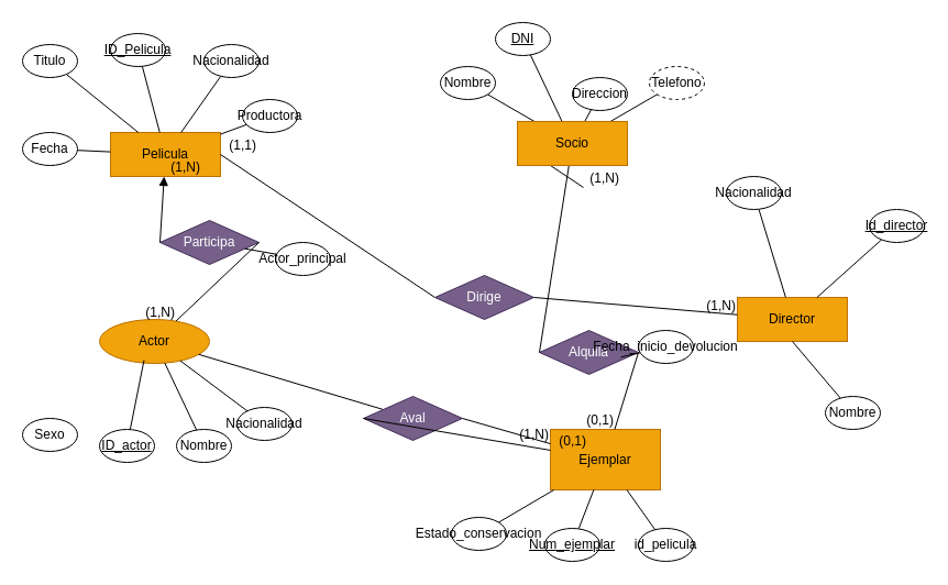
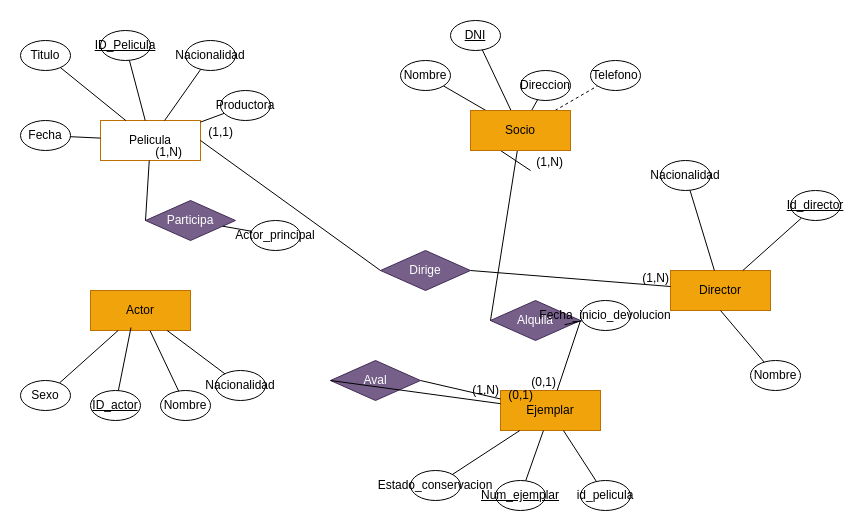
  <mxCell id="0" />
  <mxCell id="1" parent="0" />
- <mxCell id="2" value="Pelicula" style="whiteSpace=wrap;html=1;align=center;fillColor=#f0a30a;strokeColor=#BD7000;fontColor=#000000;" parent="1" vertex="1"><mxGeometry x="100" y="120" width="100" height="40" as="geometry" /></mxCell>
- <mxCell id="3" value="Actor" style="ellipse;whiteSpace=wrap;html=1;align=center;fillColor=#f0a30a;strokeColor=#BD7000;fontColor=#000000;" parent="1" vertex="1"><mxGeometry x="90" y="290" width="100" height="40" as="geometry" /></mxCell>
+ <mxCell id="2" value="Pelicula" style="whiteSpace=wrap;html=1;align=center;fillColor=#ffffff;strokeColor=#BD7000;fontColor=#000000;" parent="1" vertex="1"><mxGeometry x="100" y="120" width="100" height="40" as="geometry" /></mxCell>
+ <mxCell id="3" value="Actor" style="whiteSpace=wrap;html=1;align=center;fillColor=#f0a30a;strokeColor=#BD7000;fontColor=#000000;" parent="1" vertex="1"><mxGeometry x="90" y="290" width="100" height="40" as="geometry" /></mxCell>
  <mxCell id="4" value="Director" style="whiteSpace=wrap;html=1;align=center;fillColor=#f0a30a;strokeColor=#BD7000;fontColor=#000000;" parent="1" vertex="1"><mxGeometry x="670" y="270" width="100" height="40" as="geometry" /></mxCell>
- <mxCell id="5" value="Ejemplar" style="whiteSpace=wrap;html=1;align=center;fillColor=#f0a30a;strokeColor=#BD7000;fontColor=#000000;" parent="1" vertex="1"><mxGeometry x="500" y="390" width="100" height="55" as="geometry" /></mxCell>
+ <mxCell id="5" value="Ejemplar" style="whiteSpace=wrap;html=1;align=center;fillColor=#f0a30a;strokeColor=#BD7000;fontColor=#000000;" parent="1" vertex="1"><mxGeometry x="500" y="390" width="100" height="40" as="geometry" /></mxCell>
  <mxCell id="6" value="" style="endArrow=none;html=1;rounded=0;" parent="1" source="2" target="7" edge="1"><mxGeometry relative="1" as="geometry"><mxPoint x="87.5" y="55" as="sourcePoint" /><mxPoint x="147.5" y="55" as="targetPoint" /></mxGeometry></mxCell>
  <mxCell id="7" value="&lt;u&gt;ID_Pelicula&lt;/u&gt;" style="ellipse;whiteSpace=wrap;html=1;align=center;" parent="1" vertex="1"><mxGeometry x="100" y="30" width="50" height="30" as="geometry" /></mxCell>
  <mxCell id="8" value="" style="endArrow=none;html=1;rounded=0;" parent="1" source="62" target="9" edge="1"><mxGeometry relative="1" as="geometry"><mxPoint x="422.5" y="495" as="sourcePoint" /><mxPoint x="482.5" y="495" as="targetPoint" /></mxGeometry></mxCell>
  <mxCell id="9" value="&lt;u&gt;DNI&lt;/u&gt;" style="ellipse;whiteSpace=wrap;html=1;align=center;" parent="1" vertex="1"><mxGeometry x="450" y="20" width="50" height="30" as="geometry" /></mxCell>
  <mxCell id="10" value="" style="endArrow=none;html=1;rounded=0;exitX=0.405;exitY=0.925;exitDx=0;exitDy=0;exitPerimeter=0;" parent="1" source="3" target="11" edge="1"><mxGeometry relative="1" as="geometry"><mxPoint x="90" y="675" as="sourcePoint" /><mxPoint x="150" y="675" as="targetPoint" /></mxGeometry></mxCell>
  <mxCell id="11" value="&lt;u&gt;ID_actor&lt;/u&gt;" style="ellipse;whiteSpace=wrap;html=1;align=center;" parent="1" vertex="1"><mxGeometry x="90" y="390" width="50" height="30" as="geometry" /></mxCell>
  <mxCell id="12" value="" style="endArrow=none;html=1;rounded=0;" parent="1" source="5" target="13" edge="1"><mxGeometry relative="1" as="geometry"><mxPoint x="470" y="325" as="sourcePoint" /><mxPoint x="530" y="325" as="targetPoint" /></mxGeometry></mxCell>
  <mxCell id="13" value="&lt;u&gt;Num_ejemplar&lt;/u&gt;" style="ellipse;whiteSpace=wrap;html=1;align=center;" parent="1" vertex="1"><mxGeometry x="495" y="480" width="50" height="30" as="geometry" /></mxCell>
  <mxCell id="14" value="" style="endArrow=none;html=1;rounded=0;" parent="1" source="4" target="15" edge="1"><mxGeometry relative="1" as="geometry"><mxPoint x="660" y="225" as="sourcePoint" /><mxPoint x="720" y="225" as="targetPoint" /></mxGeometry></mxCell>
  <mxCell id="15" value="&lt;u&gt;Id_director&lt;/u&gt;" style="ellipse;whiteSpace=wrap;html=1;align=center;" parent="1" vertex="1"><mxGeometry x="790" y="190" width="50" height="30" as="geometry" /></mxCell>
  <mxCell id="16" value="" style="endArrow=none;html=1;rounded=0;" parent="1" source="2" target="17" edge="1"><mxGeometry relative="1" as="geometry"><mxPoint x="200" y="125" as="sourcePoint" /><mxPoint x="260" y="125" as="targetPoint" /></mxGeometry></mxCell>
  <mxCell id="17" value="Productora" style="ellipse;whiteSpace=wrap;html=1;align=center;" parent="1" vertex="1"><mxGeometry x="220" y="90" width="50" height="30" as="geometry" /></mxCell>
  <mxCell id="18" value="" style="endArrow=none;html=1;rounded=0;" parent="1" source="2" target="19" edge="1"><mxGeometry relative="1" as="geometry"><mxPoint x="180" y="45" as="sourcePoint" /><mxPoint x="240" y="45" as="targetPoint" /></mxGeometry></mxCell>
  <mxCell id="19" value="Nacionalidad" style="ellipse;whiteSpace=wrap;html=1;align=center;" parent="1" vertex="1"><mxGeometry x="185" y="40" width="50" height="30" as="geometry" /></mxCell>
  <mxCell id="20" value="" style="endArrow=none;html=1;rounded=0;" parent="1" source="2" target="21" edge="1"><mxGeometry relative="1" as="geometry"><mxPoint x="15" y="65" as="sourcePoint" /><mxPoint x="75" y="65" as="targetPoint" /></mxGeometry></mxCell>
  <mxCell id="21" value="Titulo" style="ellipse;whiteSpace=wrap;html=1;align=center;" parent="1" vertex="1"><mxGeometry x="20" y="40" width="50" height="30" as="geometry" /></mxCell>
  <mxCell id="22" value="" style="endArrow=none;html=1;rounded=0;" parent="1" source="2" target="23" edge="1"><mxGeometry relative="1" as="geometry"><mxPoint x="180" y="185" as="sourcePoint" /><mxPoint x="240" y="185" as="targetPoint" /></mxGeometry></mxCell>
  <mxCell id="23" value="Fecha" style="ellipse;whiteSpace=wrap;html=1;align=center;" parent="1" vertex="1"><mxGeometry x="20" y="120" width="50" height="30" as="geometry" /></mxCell>
  <mxCell id="24" value="" style="endArrow=none;html=1;rounded=0;" parent="1" source="3" target="25" edge="1"><mxGeometry relative="1" as="geometry"><mxPoint x="180" y="385" as="sourcePoint" /><mxPoint x="240" y="385" as="targetPoint" /></mxGeometry></mxCell>
  <mxCell id="25" value="Nacionalidad" style="ellipse;whiteSpace=wrap;html=1;align=center;" parent="1" vertex="1"><mxGeometry x="215" y="370" width="50" height="30" as="geometry" /></mxCell>
  <mxCell id="26" value="" style="endArrow=none;html=1;rounded=0;" parent="1" source="3" target="27" edge="1"><mxGeometry relative="1" as="geometry"><mxPoint x="160" y="425" as="sourcePoint" /><mxPoint x="220" y="425" as="targetPoint" /></mxGeometry></mxCell>
  <mxCell id="27" value="Nombre" style="ellipse;whiteSpace=wrap;html=1;align=center;" parent="1" vertex="1"><mxGeometry x="160" y="390" width="50" height="30" as="geometry" /></mxCell>
- <mxCell id="28" value="" style="endArrow=none;html=1;rounded=0;" parent="1" source="3" target="65" edge="1"><mxGeometry relative="1" as="geometry"><mxPoint x="2.5" y="405" as="sourcePoint" /><mxPoint x="62.5" y="405" as="targetPoint" /></mxGeometry></mxCell>
+ <mxCell id="28" value="" style="endArrow=none;html=1;rounded=0;" parent="1" source="3" target="29" edge="1"><mxGeometry relative="1" as="geometry"><mxPoint x="2.5" y="405" as="sourcePoint" /><mxPoint x="62.5" y="405" as="targetPoint" /></mxGeometry></mxCell>
  <mxCell id="29" value="Sexo" style="ellipse;whiteSpace=wrap;html=1;align=center;" parent="1" vertex="1"><mxGeometry x="20" y="380" width="50" height="30" as="geometry" /></mxCell>
  <mxCell id="30" value="" style="endArrow=none;html=1;rounded=0;" parent="1" source="62" target="31" edge="1"><mxGeometry relative="1" as="geometry"><mxPoint x="410" y="245" as="sourcePoint" /><mxPoint x="470" y="245" as="targetPoint" /></mxGeometry></mxCell>
  <mxCell id="31" value="Nombre" style="ellipse;whiteSpace=wrap;html=1;align=center;" parent="1" vertex="1"><mxGeometry x="400" y="60" width="50" height="30" as="geometry" /></mxCell>
  <mxCell id="32" value="" style="endArrow=none;html=1;rounded=0;" parent="1" source="62" target="33" edge="1"><mxGeometry relative="1" as="geometry"><mxPoint x="550" y="235" as="sourcePoint" /><mxPoint x="610" y="235" as="targetPoint" /></mxGeometry></mxCell>
  <mxCell id="33" value="Direccion" style="ellipse;whiteSpace=wrap;html=1;align=center;" parent="1" vertex="1"><mxGeometry x="520" y="70" width="50" height="30" as="geometry" /></mxCell>
- <mxCell id="34" value="" style="endArrow=none;html=1;rounded=0;" parent="1" source="62" target="35" edge="1"><mxGeometry relative="1" as="geometry"><mxPoint x="580" y="195" as="sourcePoint" /><mxPoint x="640" y="195" as="targetPoint" /></mxGeometry></mxCell>
- <mxCell id="35" value="Telefono" style="ellipse;whiteSpace=wrap;html=1;align=center;dashed=1;" parent="1" vertex="1"><mxGeometry x="590" y="60" width="50" height="30" as="geometry" /></mxCell>
+ <mxCell id="34" value="" style="endArrow=none;html=1;rounded=0;dashed=1;" parent="1" source="62" target="35" edge="1"><mxGeometry relative="1" as="geometry"><mxPoint x="580" y="195" as="sourcePoint" /><mxPoint x="640" y="195" as="targetPoint" /></mxGeometry></mxCell>
+ <mxCell id="35" value="Telefono" style="ellipse;whiteSpace=wrap;html=1;align=center;" parent="1" vertex="1"><mxGeometry x="590" y="60" width="50" height="30" as="geometry" /></mxCell>
  <mxCell id="36" value="" style="endArrow=none;html=1;rounded=0;" parent="1" source="5" target="37" edge="1"><mxGeometry relative="1" as="geometry"><mxPoint x="385" y="475" as="sourcePoint" /><mxPoint x="445" y="475" as="targetPoint" /></mxGeometry></mxCell>
  <mxCell id="37" value="Estado_conservacion" style="ellipse;whiteSpace=wrap;html=1;align=center;" parent="1" vertex="1"><mxGeometry x="410" y="470" width="50" height="30" as="geometry" /></mxCell>
  <mxCell id="38" value="" style="endArrow=none;html=1;rounded=0;" parent="1" source="5" target="39" edge="1"><mxGeometry relative="1" as="geometry"><mxPoint x="545" y="495" as="sourcePoint" /><mxPoint x="605" y="495" as="targetPoint" /></mxGeometry></mxCell>
  <mxCell id="39" value="id_pelicula" style="ellipse;whiteSpace=wrap;html=1;align=center;" parent="1" vertex="1"><mxGeometry x="580" y="480" width="50" height="30" as="geometry" /></mxCell>
  <mxCell id="40" value="" style="endArrow=none;html=1;rounded=0;" parent="1" source="4" target="41" edge="1"><mxGeometry relative="1" as="geometry"><mxPoint x="560" y="335" as="sourcePoint" /><mxPoint x="620" y="335" as="targetPoint" /></mxGeometry></mxCell>
  <mxCell id="41" value="Nacionalidad" style="ellipse;whiteSpace=wrap;html=1;align=center;" parent="1" vertex="1"><mxGeometry x="660" y="160" width="50" height="30" as="geometry" /></mxCell>
  <mxCell id="42" value="" style="endArrow=none;html=1;rounded=0;exitX=0.5;exitY=1;exitDx=0;exitDy=0;" parent="1" source="4" target="43" edge="1"><mxGeometry relative="1" as="geometry"><mxPoint x="560" y="335" as="sourcePoint" /><mxPoint x="620" y="335" as="targetPoint" /></mxGeometry></mxCell>
  <mxCell id="43" value="Nombre" style="ellipse;whiteSpace=wrap;html=1;align=center;" parent="1" vertex="1"><mxGeometry x="750" y="360" width="50" height="30" as="geometry" /></mxCell>
  <mxCell id="44" value="Participa" style="shape=rhombus;perimeter=rhombusPerimeter;whiteSpace=wrap;html=1;align=center;fillColor=#76608a;fontColor=#ffffff;strokeColor=#432D57;rotation=0;" parent="1" vertex="1"><mxGeometry x="145" y="200" width="90" height="40" as="geometry" /></mxCell>
- <mxCell id="45" value="" style="endArrow=block;html=1;rounded=0;exitX=0;exitY=0.5;exitDx=0;exitDy=0;" parent="1" source="44" target="2" edge="1"><mxGeometry relative="1" as="geometry"><mxPoint x="122" y="190" as="sourcePoint" /><mxPoint x="75" y="220" as="targetPoint" /></mxGeometry></mxCell>
+ <mxCell id="45" value="" style="endArrow=none;html=1;rounded=0;exitX=0;exitY=0.5;exitDx=0;exitDy=0;" parent="1" source="44" target="2" edge="1"><mxGeometry relative="1" as="geometry"><mxPoint x="122" y="190" as="sourcePoint" /><mxPoint x="75" y="220" as="targetPoint" /></mxGeometry></mxCell>
  <mxCell id="46" value="(1,N)" style="resizable=0;html=1;whiteSpace=wrap;align=right;verticalAlign=bottom;" parent="45" connectable="0" vertex="1"><mxGeometry x="1" relative="1" as="geometry"><mxPoint x="34" as="offset" /></mxGeometry></mxCell>
- <mxCell id="47" value="" style="endArrow=none;html=1;rounded=0;exitX=1;exitY=0.5;exitDx=0;exitDy=0;" parent="1" source="44" target="3" edge="1"><mxGeometry relative="1" as="geometry"><mxPoint x="122" y="190" as="sourcePoint" /><mxPoint x="295" y="220" as="targetPoint" /></mxGeometry></mxCell>
- <mxCell id="48" value="(1,N)" style="resizable=0;html=1;whiteSpace=wrap;align=right;verticalAlign=bottom;" parent="47" connectable="0" vertex="1"><mxGeometry x="1" relative="1" as="geometry"><mxPoint as="offset" /></mxGeometry></mxCell>
  <mxCell id="49" value="" style="endArrow=none;html=1;rounded=0;" parent="1" source="44" target="50" edge="1"><mxGeometry relative="1" as="geometry"><mxPoint x="235" y="195" as="sourcePoint" /><mxPoint x="295" y="195" as="targetPoint" /></mxGeometry></mxCell>
  <mxCell id="50" value="Actor_principal" style="ellipse;whiteSpace=wrap;html=1;align=center;" parent="1" vertex="1"><mxGeometry x="250" y="220" width="50" height="30" as="geometry" /></mxCell>
- <mxCell id="51" value="Dirige" style="shape=rhombus;perimeter=rhombusPerimeter;whiteSpace=wrap;html=1;align=center;fillColor=#76608a;fontColor=#ffffff;strokeColor=#432D57;" parent="1" vertex="1"><mxGeometry x="395" y="250" width="90" height="40" as="geometry" /></mxCell>
+ <mxCell id="51" value="Dirige" style="shape=rhombus;perimeter=rhombusPerimeter;whiteSpace=wrap;html=1;align=center;fillColor=#76608a;fontColor=#ffffff;strokeColor=#432D57;" parent="1" vertex="1"><mxGeometry x="380" y="250" width="90" height="40" as="geometry" /></mxCell>
  <mxCell id="52" value="" style="endArrow=none;html=1;rounded=0;exitX=0;exitY=0.5;exitDx=0;exitDy=0;entryX=1;entryY=0.5;entryDx=0;entryDy=0;" parent="1" source="51" target="2" edge="1"><mxGeometry relative="1" as="geometry"><mxPoint x="397" as="sourcePoint" y="240" /><mxPoint x="350" y="270" as="targetPoint" /></mxGeometry></mxCell>
  <mxCell id="53" value="(1,1)" style="resizable=0;html=1;whiteSpace=wrap;align=right;verticalAlign=bottom;" parent="52" connectable="0" vertex="1"><mxGeometry x="1" relative="1" as="geometry"><mxPoint x="34" as="offset" /></mxGeometry></mxCell>
  <mxCell id="54" value="" style="endArrow=none;html=1;rounded=0;exitX=1;exitY=0.5;exitDx=0;exitDy=0;" parent="1" source="51" target="4" edge="1"><mxGeometry relative="1" as="geometry"><mxPoint x="397" as="sourcePoint" y="240" /><mxPoint x="570" y="270" as="targetPoint" /></mxGeometry></mxCell>
  <mxCell id="55" value="(1,N)" style="resizable=0;html=1;whiteSpace=wrap;align=right;verticalAlign=bottom;" parent="54" connectable="0" vertex="1"><mxGeometry x="1" relative="1" as="geometry"><mxPoint as="offset" /></mxGeometry></mxCell>
  <mxCell id="56" value="Alquila" style="shape=rhombus;perimeter=rhombusPerimeter;whiteSpace=wrap;html=1;align=center;fillColor=#76608a;fontColor=#ffffff;strokeColor=#432D57;" parent="1" vertex="1"><mxGeometry x="490" y="300" width="90" height="40" as="geometry" /></mxCell>
  <mxCell id="57" value="" style="endArrow=none;html=1;rounded=0;exitX=0;exitY=0.5;exitDx=0;exitDy=0;" parent="1" source="62" edge="1"><mxGeometry relative="1" as="geometry"><mxPoint x="472" y="280" as="sourcePoint" /><mxPoint x="530" y="170" as="targetPoint" /></mxGeometry></mxCell>
  <mxCell id="58" value="(1,N)" style="resizable=0;html=1;whiteSpace=wrap;align=right;verticalAlign=bottom;" parent="57" connectable="0" vertex="1"><mxGeometry x="1" relative="1" as="geometry"><mxPoint x="34" as="offset" /></mxGeometry></mxCell>
  <mxCell id="59" value="" style="endArrow=none;html=1;rounded=0;exitX=1;exitY=0.5;exitDx=0;exitDy=0;" parent="1" source="56" target="5" edge="1"><mxGeometry relative="1" as="geometry"><mxPoint x="472" y="280" as="sourcePoint" /><mxPoint x="563.571" y="360" as="targetPoint" /></mxGeometry></mxCell>
  <mxCell id="60" value="(0,1)" style="resizable=0;html=1;whiteSpace=wrap;align=right;verticalAlign=bottom;" parent="59" connectable="0" vertex="1"><mxGeometry x="1" relative="1" as="geometry"><mxPoint as="offset" /></mxGeometry></mxCell>
  <mxCell id="61" value="" style="endArrow=none;html=1;rounded=0;exitX=0;exitY=0.5;exitDx=0;exitDy=0;" parent="1" source="56" target="62" edge="1"><mxGeometry relative="1" as="geometry"><mxPoint x="495" y="310" as="sourcePoint" /><mxPoint x="530" y="170" as="targetPoint" /></mxGeometry></mxCell>
  <mxCell id="62" value="Socio" style="whiteSpace=wrap;html=1;align=center;fillColor=#f0a30a;strokeColor=#BD7000;fontColor=#000000;" parent="1" vertex="1"><mxGeometry x="470" y="110" width="100" height="40" as="geometry" /></mxCell>
  <mxCell id="63" value="" style="endArrow=none;html=1;rounded=0;exitX=0.823;exitY=0.607;exitDx=0;exitDy=0;exitPerimeter=0;" parent="1" source="56" target="64" edge="1"><mxGeometry relative="1" as="geometry"><mxPoint x="460" y="325" as="sourcePoint" /><mxPoint x="520" y="325" as="targetPoint" /></mxGeometry></mxCell>
  <mxCell id="64" value="Fecha_inicio_devolucion" style="ellipse;whiteSpace=wrap;html=1;align=center;" parent="1" vertex="1"><mxGeometry x="580" y="300" width="50" height="30" as="geometry" /></mxCell>
  <mxCell id="65" value="Aval" style="shape=rhombus;perimeter=rhombusPerimeter;whiteSpace=wrap;html=1;align=center;fillColor=#76608a;fontColor=#ffffff;strokeColor=#432D57;" parent="1" vertex="1"><mxGeometry x="330" y="360" width="90" height="40" as="geometry" /></mxCell>
  <mxCell id="66" value="" style="endArrow=none;html=1;rounded=0;exitX=0;exitY=0.5;exitDx=0;exitDy=0;" parent="1" source="65" target="5" edge="1"><mxGeometry relative="1" as="geometry"><mxPoint x="437" y="290" as="sourcePoint" /><mxPoint x="390" y="320" as="targetPoint" /></mxGeometry></mxCell>
  <mxCell id="67" value="(0,1)" style="resizable=0;html=1;whiteSpace=wrap;align=right;verticalAlign=bottom;" parent="66" connectable="0" vertex="1"><mxGeometry x="1" relative="1" as="geometry"><mxPoint x="34" as="offset" /></mxGeometry></mxCell>
  <mxCell id="68" value="" style="endArrow=none;html=1;rounded=0;exitX=1;exitY=0.5;exitDx=0;exitDy=0;" parent="1" source="65" target="5" edge="1"><mxGeometry relative="1" as="geometry"><mxPoint x="437" y="290" as="sourcePoint" /><mxPoint x="610" y="320" as="targetPoint" /></mxGeometry></mxCell>
  <mxCell id="69" value="(1,N)" style="resizable=0;html=1;whiteSpace=wrap;align=right;verticalAlign=bottom;" parent="68" connectable="0" vertex="1"><mxGeometry x="1" relative="1" as="geometry"><mxPoint as="offset" /></mxGeometry></mxCell>
